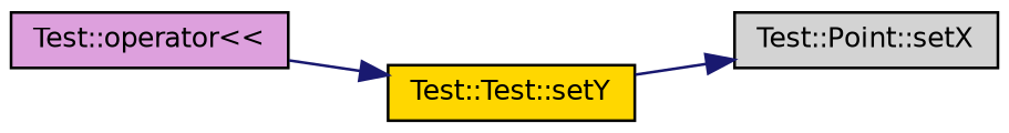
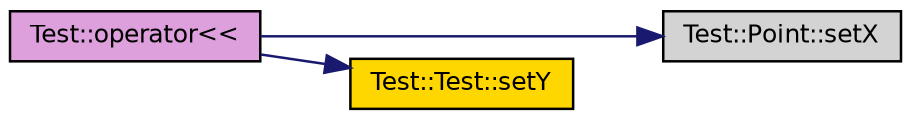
  digraph {
    rankdir=LR
    node [color=black fontname=Helvetica fontsize=10 shape=record style=filled]
    edge [color=midnightblue fontname=Helvetica fontsize=10 labelfontname=Helvetica labelfontsize=10 style=solid]
    n1 [fillcolor=plum fontcolor=black height=0.2 label="Test::operator\<\<" width=0.4]
    n2 [fillcolor=lightgrey height=0.2 label="Test::Point::setX" width=0.4]
    n3 [fillcolor=gold height=0.2 label="Test::Test::setY" width=0.4]
-   n3 -> n2
+   n1 -> n2
    n1 -> n3
  }
